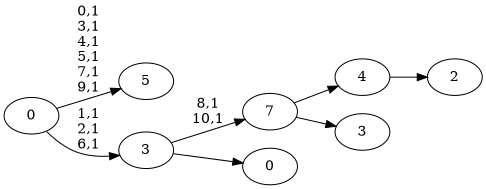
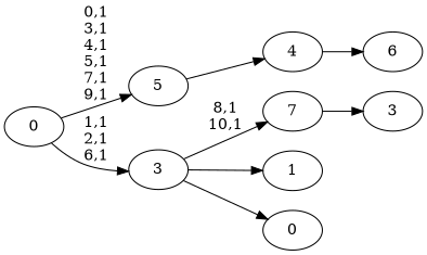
  digraph {
    rankdir=LR
    n1 [label=5]
    n2 [label=4]
-   n3 [label=2]
+   n3 [label=6]
    n4 [label=3]
    7
+   n6 [label=1]
    n7 [label=0]
    3
    0
    n2 -> n3
-   7 -> n2
+   n1 -> n2
    7 -> n4
    3 -> 7 [label="8,1\n10,1"]
+   3 -> n6
    3 -> n7
    0 -> n1 [label="0,1\n3,1\n4,1\n5,1\n7,1\n9,1"]
    0 -> 3 [label="1,1\n2,1\n6,1"]
  }
